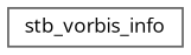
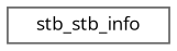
  digraph {
    rankdir=LR
    fontname="Open Sans"
-   n1 [color=grey40 fillcolor=white fontname="Open Sans" fontsize=10 height=0.2 label=stb_vorbis_info shape=box style=filled width=0.4]
+   n1 [color=grey40 fillcolor=white fontname="Open Sans" fontsize=10 height=0.2 label=stb_stb_info shape=box style=filled width=0.4]
  }
